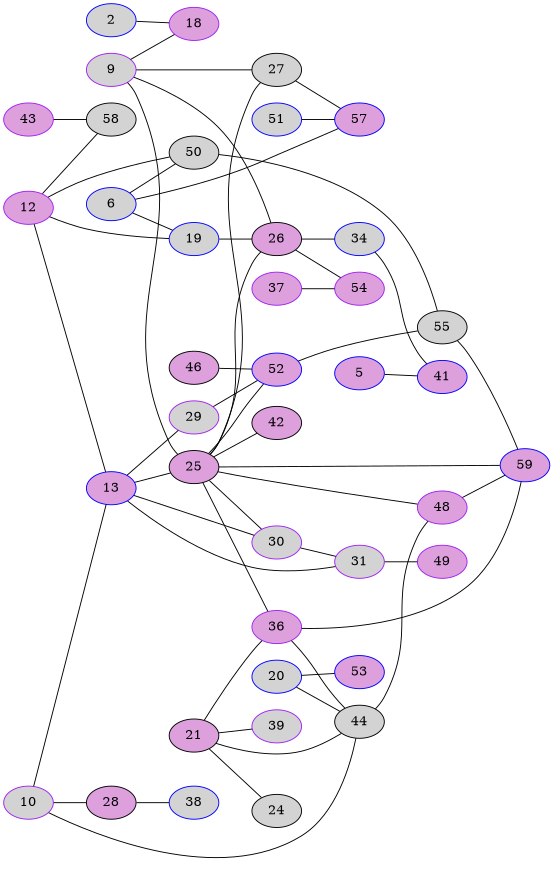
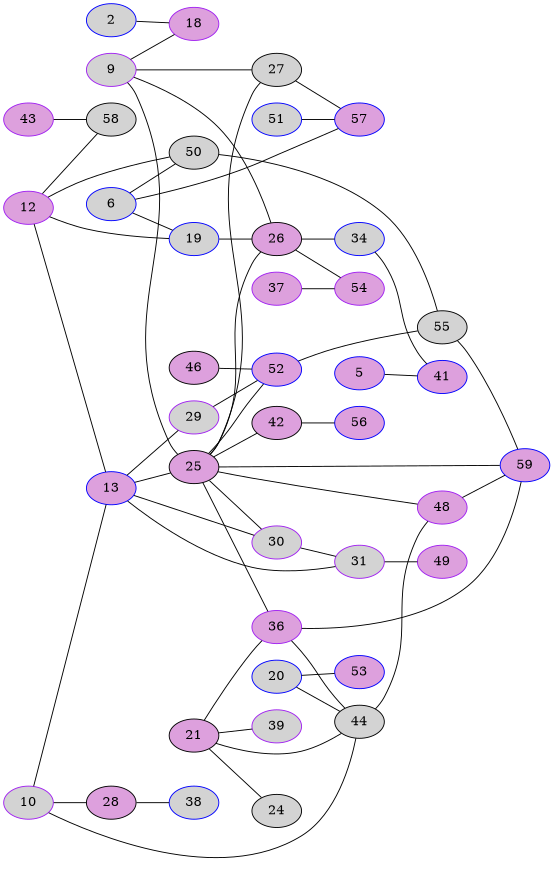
  graph {
    rankdir=LR
    node [color=blue fillcolor=plum style=filled]
    edge [weight=1.0]
    2 [fillcolor=lightgrey]
    18 [color=purple]
    36 [color=purple]
    44 [color=black fillcolor=lightgrey]
    59
    5
    41
    6 [fillcolor=lightgrey]
    19 [fillcolor=lightgrey]
    50 [color=black fillcolor=lightgrey]
    57
    26 [color=black]
    55 [color=black fillcolor=lightgrey]
    9 [color=purple fillcolor=lightgrey]
    25 [color=black]
    27 [color=black fillcolor=lightgrey]
    30 [color=purple fillcolor=lightgrey]
    42 [color=black]
    48 [color=purple]
    52
    34 [fillcolor=lightgrey]
    54 [color=purple]
    10 [color=purple fillcolor=lightgrey]
    13
    28 [color=black]
    29 [color=purple fillcolor=lightgrey]
    31 [color=purple fillcolor=lightgrey]
    38 [fillcolor=lightgrey]
    12 [color=purple]
    58 [color=black fillcolor=lightgrey]
    49 [color=purple]
    20 [fillcolor=lightgrey]
    53
    21 [color=black]
    24 [color=black fillcolor=lightgrey]
    39 [color=purple fillcolor=lightgrey]
+   56
    37 [color=purple]
    43 [color=purple]
    46 [color=black]
    51 [fillcolor=lightgrey]
    2 -- 18
    36 -- 44
    36 -- 59
    44 -- 48
    5 -- 41
    6 -- 19
    6 -- 50
    6 -- 57
    19 -- 26
    50 -- 55
    26 -- 34
    26 -- 54
    55 -- 59 [weight=2.0]
    9 -- 18
    9 -- 26
    9 -- 25
    9 -- 27
    25 -- 36 [weight=2.0]
    25 -- 59
    25 -- 26
    25 -- 27
    25 -- 30
    25 -- 42
    25 -- 48
    25 -- 52
    27 -- 57
    30 -- 31
+   42 -- 56
    48 -- 59
    52 -- 55
    34 -- 41
    10 -- 44
    10 -- 13
    10 -- 28
    13 -- 25
    13 -- 30
    13 -- 29
    13 -- 31
    28 -- 38
    29 -- 52
    31 -- 49
    12 -- 19
    12 -- 50
    12 -- 13
    12 -- 58
    20 -- 44
    20 -- 53
    21 -- 36
    21 -- 44
    21 -- 24
    21 -- 39
    37 -- 54
    43 -- 58
    46 -- 52
    51 -- 57
  }
